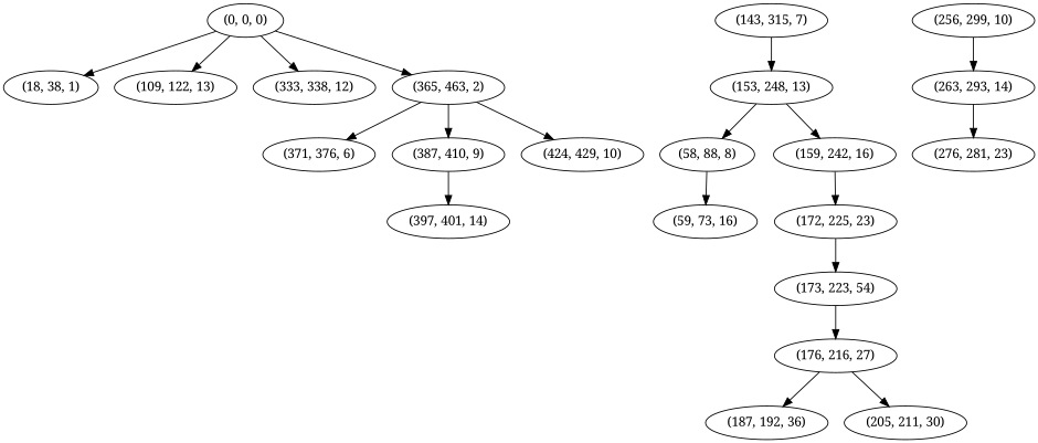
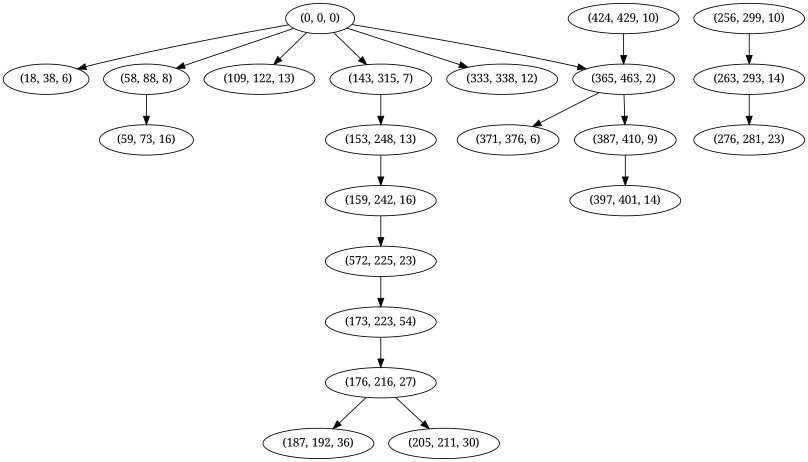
  digraph {
    fontname="Noto Serif"
    node [fontname="Noto Serif"]
    edge [fontname="Noto Serif"]
    "(0, 0, 0)"
-   "(18, 38, 6)" [label="(18, 38, 1)"]
+   "(18, 38, 6)"
    n3 [label="(58, 88, 8)"]
    "(109, 122, 13)"
    "(143, 315, 7)"
    "(333, 338, 12)"
    n7 [label="(365, 463, 2)"]
    "(59, 73, 16)"
    "(153, 248, 13)"
    "(371, 376, 6)"
    "(387, 410, 9)"
    "(424, 429, 10)"
    "(159, 242, 16)"
    "(256, 299, 10)"
    "(263, 293, 14)"
-   "(172, 225, 23)"
+   "(172, 225, 23)" [label="(572, 225, 23)"]
    n17 [label="(173, 223, 54)"]
    "(176, 216, 27)"
    "(187, 192, 36)"
    "(205, 211, 30)"
    "(276, 281, 23)"
    "(397, 401, 14)"
    "(0, 0, 0)" -> "(18, 38, 6)"
-   "(153, 248, 13)" -> n3
+   "(0, 0, 0)" -> n3
    "(0, 0, 0)" -> "(109, 122, 13)"
+   "(0, 0, 0)" -> "(143, 315, 7)"
    "(0, 0, 0)" -> "(333, 338, 12)"
    "(0, 0, 0)" -> n7
    n3 -> "(59, 73, 16)"
    "(143, 315, 7)" -> "(153, 248, 13)"
    n7 -> "(371, 376, 6)"
    n7 -> "(387, 410, 9)"
-   n7 -> "(424, 429, 10)"
+   "(424, 429, 10)" -> n7
    "(153, 248, 13)" -> "(159, 242, 16)"
    "(387, 410, 9)" -> "(397, 401, 14)"
    "(159, 242, 16)" -> "(172, 225, 23)"
    "(256, 299, 10)" -> "(263, 293, 14)"
    "(263, 293, 14)" -> "(276, 281, 23)"
    "(172, 225, 23)" -> n17
    n17 -> "(176, 216, 27)"
    "(176, 216, 27)" -> "(187, 192, 36)"
    "(176, 216, 27)" -> "(205, 211, 30)"
  }
